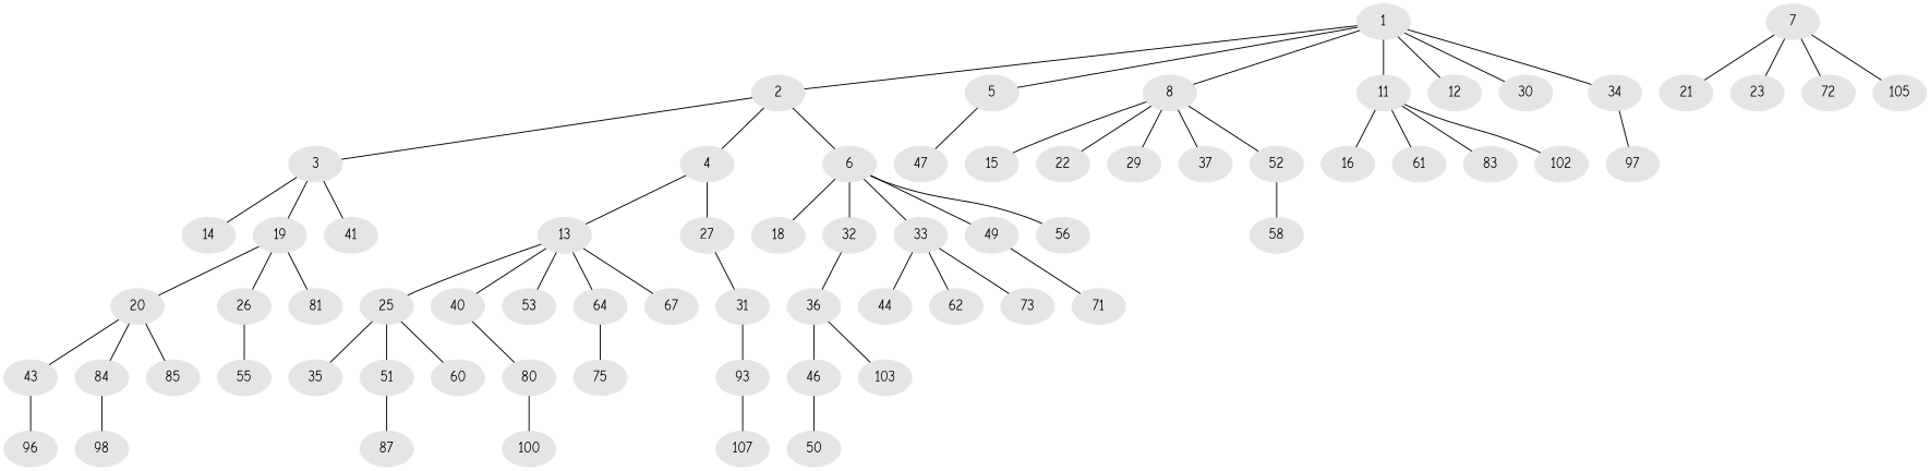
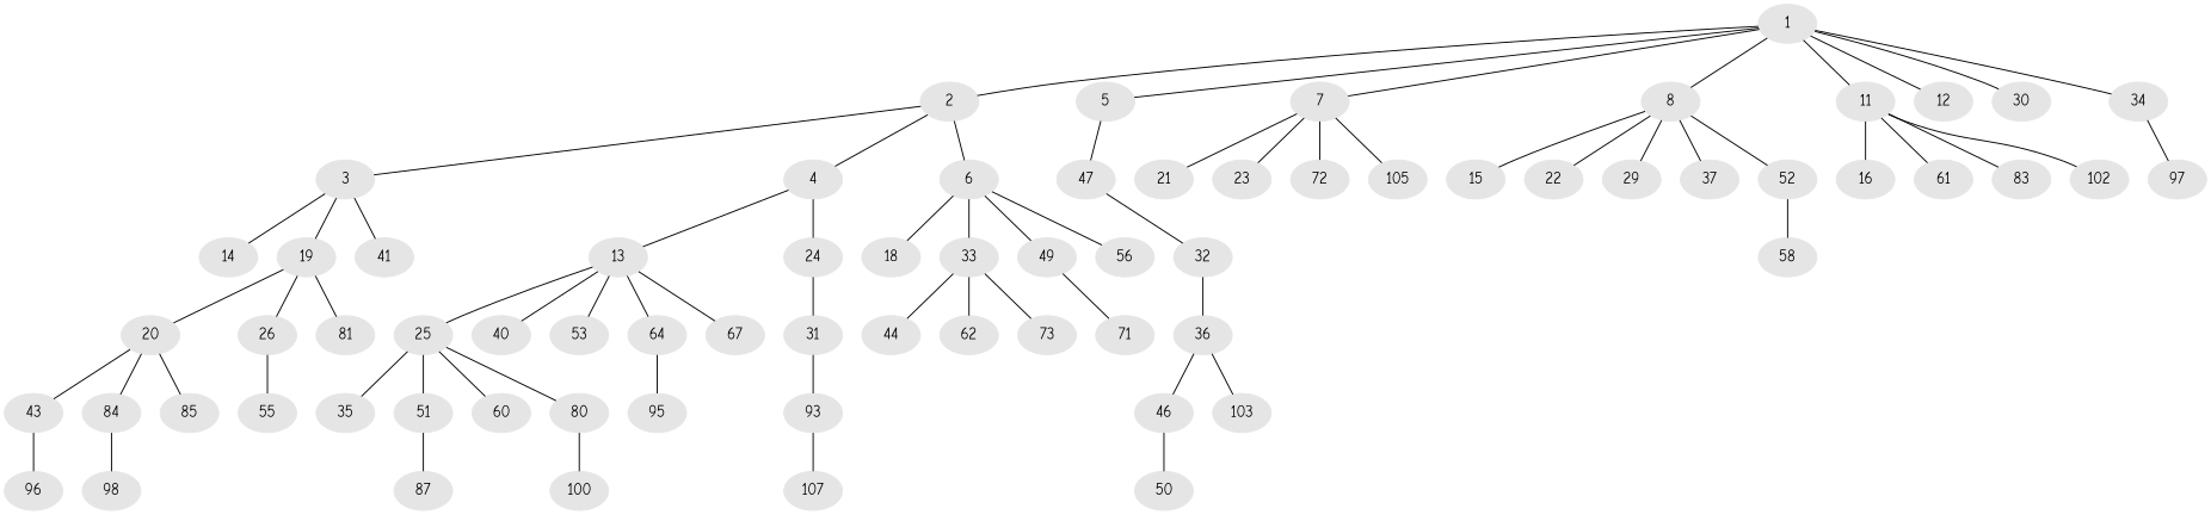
  graph {
    fontname="Comic Neue"
    node [color=gray90 fontname="Comic Neue" style=filled]
    edge [fontname="Comic Neue"]
    1 [super="+10"]
    2
    5
    7 [super="+17"]
    8 [super="+9"]
    11 [super="+94"]
    12 [super="+38"]
    30 [super="+89"]
    34 [super="+59"]
    3 [super="+48"]
    4 [super="+90"]
    6 [super="+65"]
    47
    21
    23 [super="+76"]
    72
    105
    15
    22 [super="+70"]
    29
    37
    52 [super="+88"]
    16
    61 [super="+95"]
    83 [super="+99"]
    102
    97 [super="+111"]
    14
    19 [super="+24"]
    41 [super="+74"]
    13 [super="+42"]
-   27
+   27 [label=24]
    18
    32
    33 [super="+39"]
    49 [super="+77"]
    56 [super="+108"]
    20 [super="+28"]
    26 [super="+45"]
    81
    25 [super="+57"]
    40
    53 [super="+68"]
    64 [super="+69"]
    67 [super="+101"]
    31 [super="+91"]
    36 [super="+82"]
    44 [super="+110"]
    62
    73
    71
    58 [super="+63"]
    35
    51
    60 [super="+104"]
    80
-   75
+   75 [label=95]
    43 [super="+78"]
    84
    85
    55
    96
    98
    87 [super="+109"]
    100
    93 [super="+106"]
    107
    46 [super="+92"]
    103
    50 [super="+54"]
    1 -- 2
    1 -- 5
+   1 -- 7
    1 -- 8
    1 -- 11
    1 -- 12
    1 -- 30
    1 -- 34
    2 -- 3
    2 -- 4
    2 -- 6
    5 -- 47
    7 -- 21
    7 -- 23
    7 -- 72
    7 -- 105
    8 -- 15
    8 -- 22
    8 -- 29
    8 -- 37
    8 -- 52
    11 -- 16
    11 -- 61
    11 -- 83
    11 -- 102
    34 -- 97
    3 -- 14
    3 -- 19
    3 -- 41
    4 -- 13
    4 -- 27
    6 -- 18
-   6 -- 32
+   47 -- 32
    6 -- 33
    6 -- 49
    6 -- 56
    52 -- 58
    19 -- 20
    19 -- 26
    19 -- 81
    13 -- 25
    13 -- 40
    13 -- 53
    13 -- 64
    13 -- 67
    27 -- 31
    32 -- 36
    33 -- 44
    33 -- 62
    33 -- 73
    49 -- 71
    20 -- 43
    20 -- 84
    20 -- 85
    26 -- 55
    25 -- 35
    25 -- 51
    25 -- 60
-   40 -- 80
+   25 -- 80
    64 -- 75
    31 -- 93
    36 -- 46
    36 -- 103
    51 -- 87
    80 -- 100
    43 -- 96
    84 -- 98
    93 -- 107
    46 -- 50
  }
